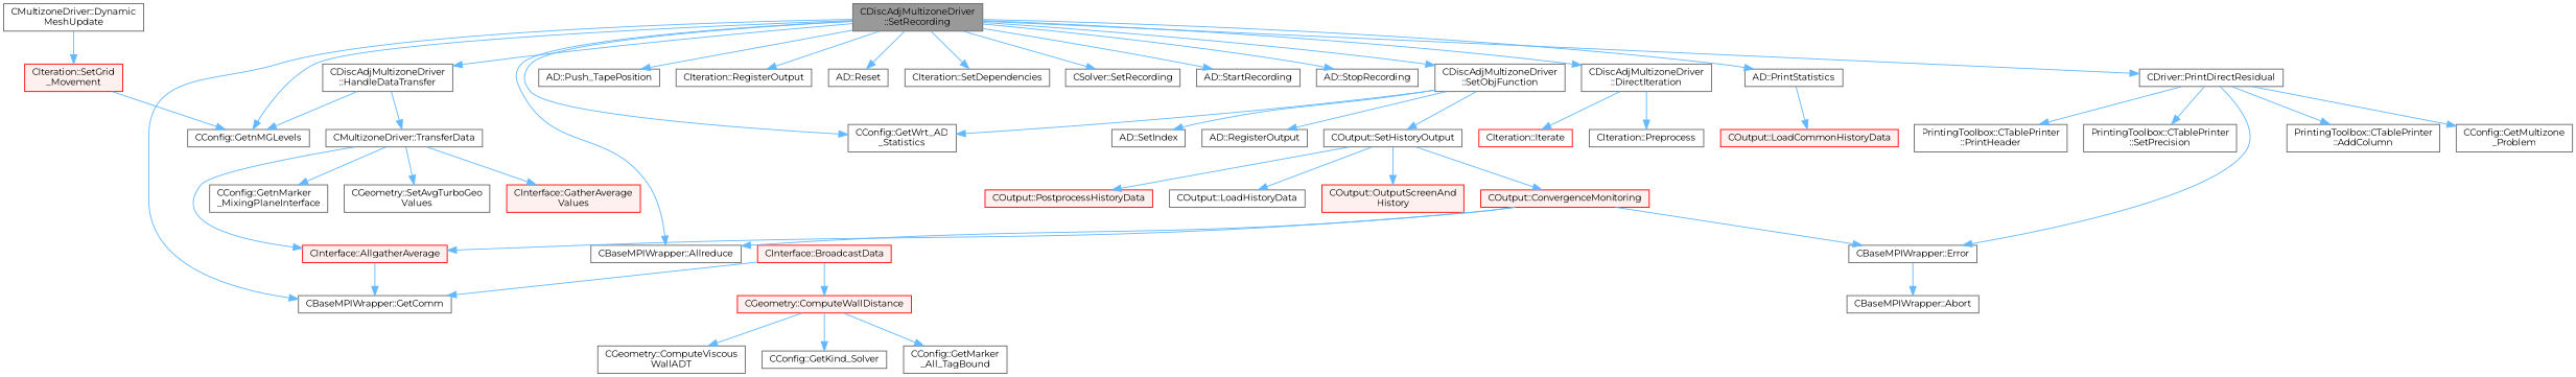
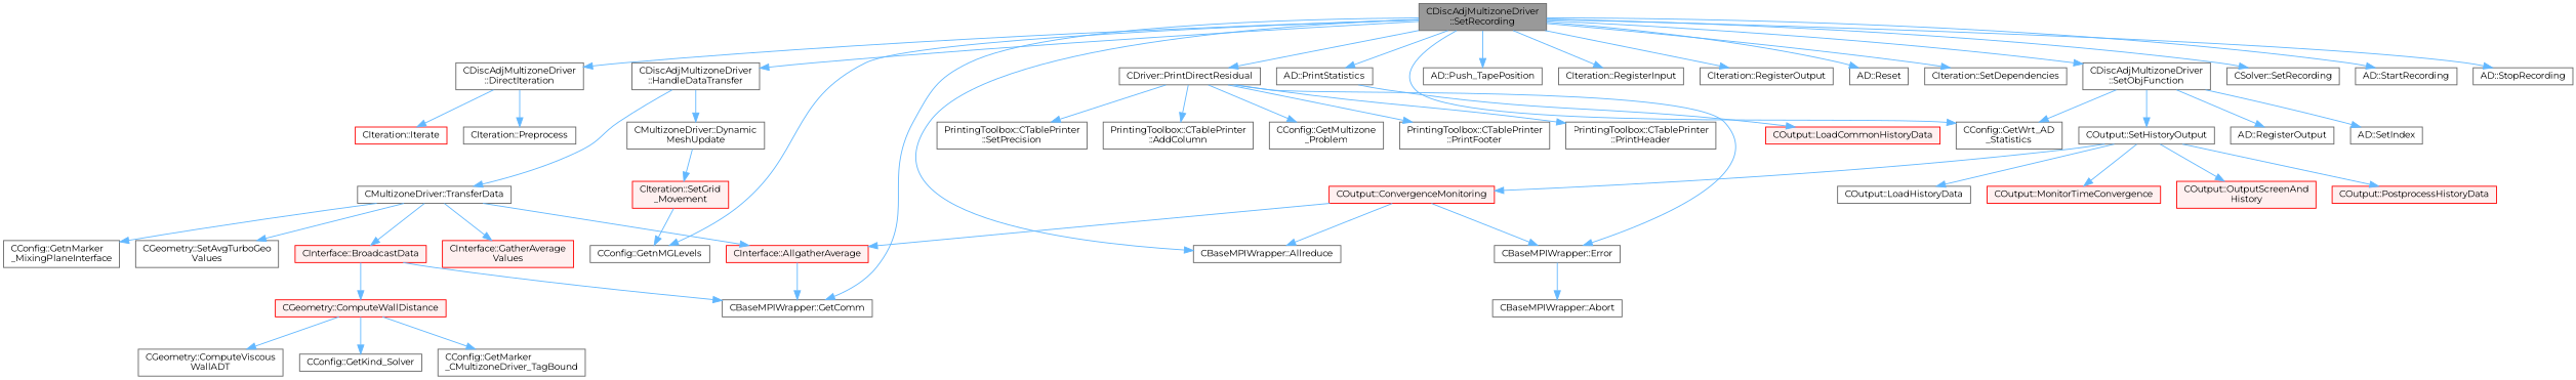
  digraph {
    fontname=Montserrat
    rankdir=TB
    node [color=grey40 fillcolor=white fontname=Montserrat fontsize=10 shape=box style=filled]
    edge [color=steelblue1 fontname=Montserrat fontsize=10 labelfontname=Helvetica labelfontsize=10 style=solid]
    n1 [color=gray40 fillcolor=grey60 fontcolor=black height=0.2 label="CDiscAdjMultizoneDriver\l::SetRecording" width=0.4]
    n2 [height=0.2 label="CBaseMPIWrapper::Allreduce" width=0.4]
    n3 [height=0.2 label="CDiscAdjMultizoneDriver\l::DirectIteration" width=0.4]
    n4 [height=0.2 label="CBaseMPIWrapper::GetComm" width=0.4]
    n5 [height=0.2 label="CConfig::GetnMGLevels" width=0.4]
    n6 [height=0.2 label="CConfig::GetWrt_AD\l_Statistics" width=0.4]
    n7 [height=0.2 label="CDiscAdjMultizoneDriver\l::HandleDataTransfer" width=0.4]
    n8 [height=0.2 label="CDriver::PrintDirectResidual" width=0.4]
    n9 [height=0.2 label="AD::PrintStatistics" width=0.4]
    n10 [height=0.2 label="AD::Push_TapePosition" width=0.4]
+   n11 [height=0.2 label="CIteration::RegisterInput" width=0.4]
    n12 [height=0.2 label="CIteration::RegisterOutput" width=0.4]
    n13 [height=0.2 label="AD::Reset" width=0.4]
    n14 [height=0.2 label="CIteration::SetDependencies" width=0.4]
    n15 [height=0.2 label="CDiscAdjMultizoneDriver\l::SetObjFunction" width=0.4]
    n16 [height=0.2 label="CSolver::SetRecording" width=0.4]
    n17 [height=0.2 label="AD::StartRecording" width=0.4]
    n18 [height=0.2 label="AD::StopRecording" width=0.4]
    n19 [color=red height=0.2 label="CIteration::Iterate" width=0.4]
    n20 [height=0.2 label="CIteration::Preprocess" width=0.4]
    n21 [height=0.2 label="CMultizoneDriver::Dynamic\lMeshUpdate" width=0.4]
    n22 [height=0.2 label="CMultizoneDriver::TransferData" width=0.4]
    n23 [height=0.2 label="CBaseMPIWrapper::Error" width=0.4]
    n24 [height=0.2 label="PrintingToolbox::CTablePrinter\l::AddColumn" width=0.4]
    n25 [height=0.2 label="CConfig::GetMultizone\l_Problem" width=0.4]
+   n26 [height=0.2 label="PrintingToolbox::CTablePrinter\l::PrintFooter" width=0.4]
    n27 [height=0.2 label="PrintingToolbox::CTablePrinter\l::PrintHeader" width=0.4]
    n28 [height=0.2 label="PrintingToolbox::CTablePrinter\l::SetPrecision" width=0.4]
    n29 [color=red fillcolor="#FFF0F0" height=0.2 label="COutput::LoadCommonHistoryData" width=0.4]
    n30 [height=0.2 label="AD::RegisterOutput" width=0.4]
    n31 [height=0.2 label="COutput::SetHistoryOutput" width=0.4]
    n32 [height=0.2 label="AD::SetIndex" width=0.4]
    n33 [height=0.2 label="CBaseMPIWrapper::Abort" width=0.4]
    n34 [color=red fillcolor="#FFF0F0" height=0.2 label="CIteration::SetGrid\l_Movement" width=0.4]
    n35 [color=red fillcolor="#FFF0F0" height=0.2 label="CInterface::AllgatherAverage" width=0.4]
    n36 [color=red fillcolor="#FFF0F0" height=0.2 label="CInterface::BroadcastData" width=0.4]
    n37 [color=red fillcolor="#FFF0F0" height=0.2 label="CInterface::GatherAverage\lValues" width=0.4]
    n38 [height=0.2 label="CConfig::GetnMarker\l_MixingPlaneInterface" width=0.4]
    n39 [height=0.2 label="CGeometry::SetAvgTurboGeo\lValues" width=0.4]
    n40 [color=red fillcolor="#FFF0F0" height=0.2 label="CGeometry::ComputeWallDistance" width=0.4]
    n41 [height=0.2 label="CGeometry::ComputeViscous\lWallADT" width=0.4]
    n42 [height=0.2 label="CConfig::GetKind_Solver" width=0.4]
-   n43 [height=0.2 label="CConfig::GetMarker\l_All_TagBound" width=0.4]
+   n43 [height=0.2 label="CConfig::GetMarker\l_CMultizoneDriver_TagBound" width=0.4]
    n44 [color=red fillcolor="#FFF0F0" height=0.2 label="COutput::ConvergenceMonitoring" width=0.4]
    n45 [height=0.2 label="COutput::LoadHistoryData" width=0.4]
+   n46 [color=red fillcolor="#FFF0F0" height=0.2 label="COutput::MonitorTimeConvergence" width=0.4]
    n47 [color=red fillcolor="#FFF0F0" height=0.2 label="COutput::OutputScreenAnd\lHistory" width=0.4]
    n48 [color=red fillcolor="#FFF0F0" height=0.2 label="COutput::PostprocessHistoryData" width=0.4]
    n1 -> n2
    n1 -> n3
    n1 -> n4
    n1 -> n5
    n1 -> n6
    n1 -> n7
    n1 -> n8
    n1 -> n9
    n1 -> n10
+   n1 -> n11
    n1 -> n12
    n1 -> n13
    n1 -> n14
    n1 -> n15
    n1 -> n16
    n1 -> n17
    n1 -> n18
    n3 -> n19
    n3 -> n20
-   n7 -> n5
+   n7 -> n21
    n7 -> n22
    n8 -> n23
    n8 -> n24
    n8 -> n25
+   n8 -> n26
    n8 -> n27
    n8 -> n28
    n9 -> n29
    n15 -> n6
    n15 -> n30
    n15 -> n31
    n15 -> n32
    n21 -> n34
    n22 -> n35
+   n22 -> n36
    n22 -> n37
    n22 -> n38
    n22 -> n39
    n23 -> n33
    n31 -> n44
    n31 -> n45
+   n31 -> n46
    n31 -> n47
    n31 -> n48
    n34 -> n5
    n35 -> n4
    n36 -> n4
    n36 -> n40
    n40 -> n41
    n40 -> n42
    n40 -> n43
    n44 -> n2
    n44 -> n23
    n44 -> n35
  }
